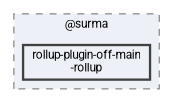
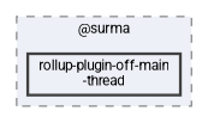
  digraph {
    compound=true
    fontname=Roboto
-   n1 [color=grey25 fillcolor="#edf0f7" fontname=Roboto fontsize=10 height=0.2 label="rollup-plugin-off-main\l-rollup" shape=box style="filled,bold" width=0.4]
+   n1 [color=grey25 fillcolor="#edf0f7" fontname=Roboto fontsize=10 height=0.2 label="rollup-plugin-off-main\l-thread" shape=box style="filled,bold" width=0.4]
    subgraph cluster_1 {
      bgcolor="#edf0f7"
      fontsize=10
      label="@surma"
      pencolor=grey50
      style="filled,dashed"
      n1
    }
  }
